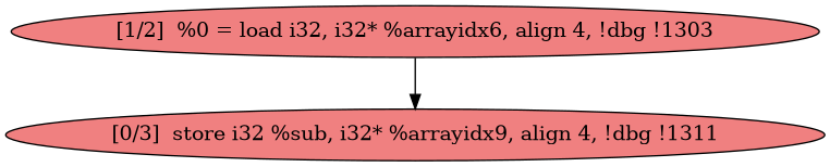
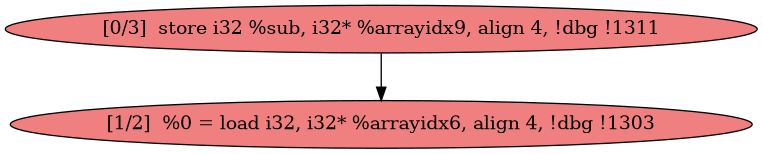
  digraph {
    node [fillcolor=lightcoral shape=ellipse style=filled]
    n1 [label="[1/2]  %0 = load i32, i32* %arrayidx6, align 4, !dbg !1303"]
    n2 [label="[0/3]  store i32 %sub, i32* %arrayidx9, align 4, !dbg !1311"]
-   n1 -> n2
+   n2 -> n1
  }
